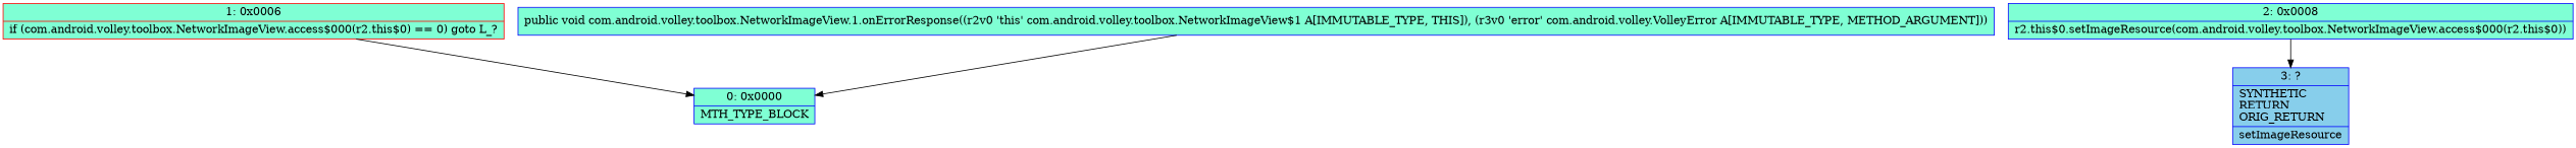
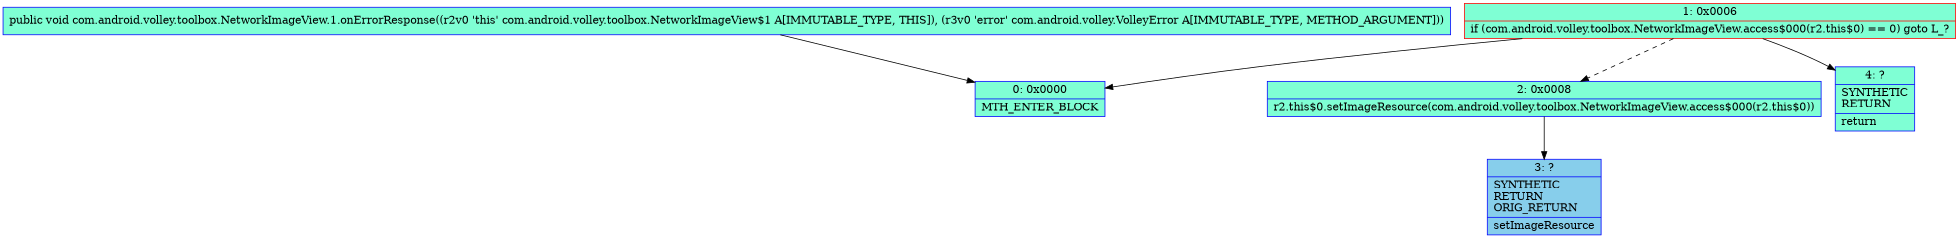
  digraph {
    node [color=blue fillcolor=aquamarine shape=record style=filled]
-   n1 [label="{0\:\ 0x0000|MTH_TYPE_BLOCK\l}"]
+   n1 [label="{0\:\ 0x0000|MTH_ENTER_BLOCK\l}"]
    n2 [color=red label="{1\:\ 0x0006|if (com.android.volley.toolbox.NetworkImageView.access$000(r2.this$0) == 0) goto L_?\l}"]
    n3 [label="{2\:\ 0x0008|r2.this$0.setImageResource(com.android.volley.toolbox.NetworkImageView.access$000(r2.this$0))\l}"]
+   n4 [label="{4\:\ ?|SYNTHETIC\lRETURN\l|return\l}"]
    n5 [fillcolor=skyblue label="{3\:\ ?|SYNTHETIC\lRETURN\lORIG_RETURN\l|setImageResource\l}"]
    n6 [label="{public void com.android.volley.toolbox.NetworkImageView.1.onErrorResponse((r2v0 'this' com.android.volley.toolbox.NetworkImageView$1 A[IMMUTABLE_TYPE, THIS]), (r3v0 'error' com.android.volley.VolleyError A[IMMUTABLE_TYPE, METHOD_ARGUMENT])) }"]
    n2 -> n1
+   n2 -> n3 [style=dashed]
+   n2 -> n4
    n3 -> n5
    n6 -> n1
  }
